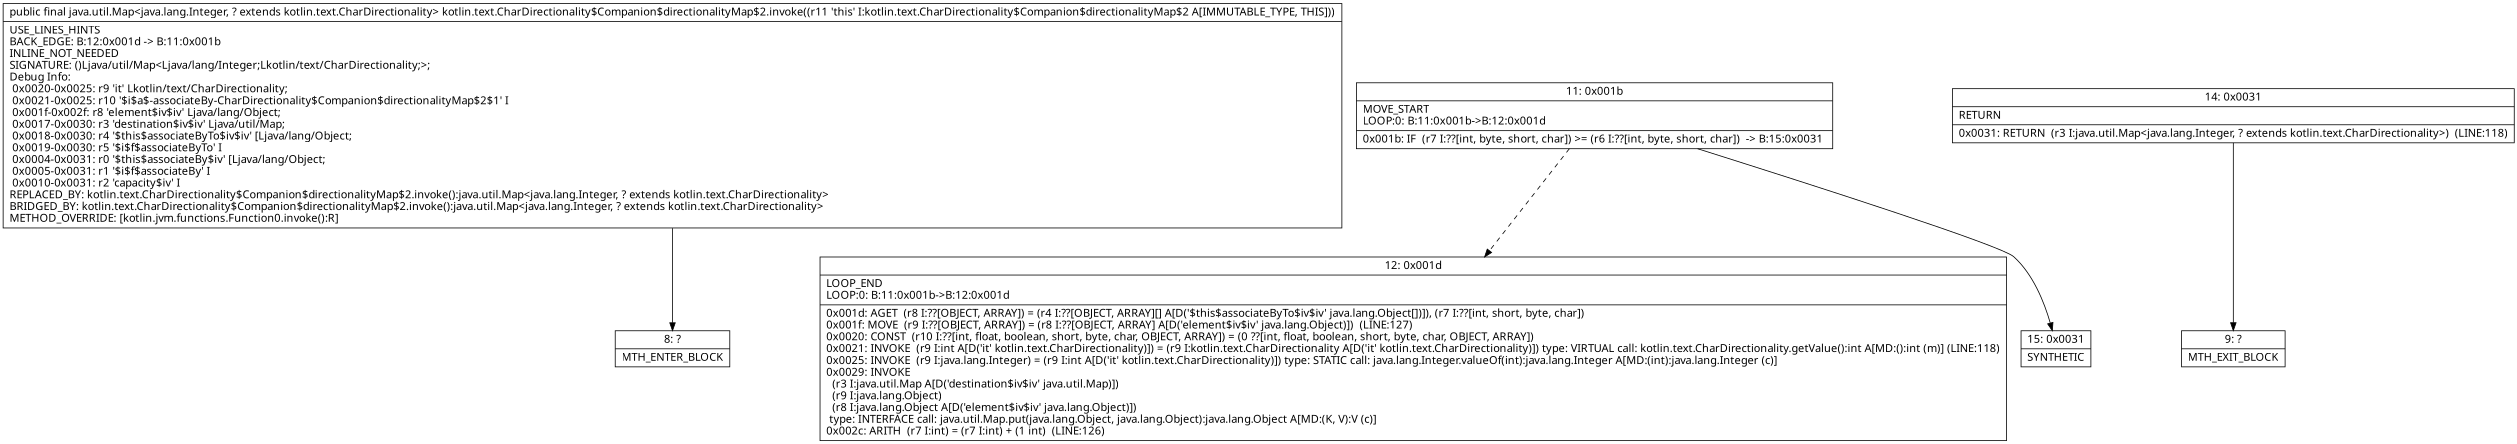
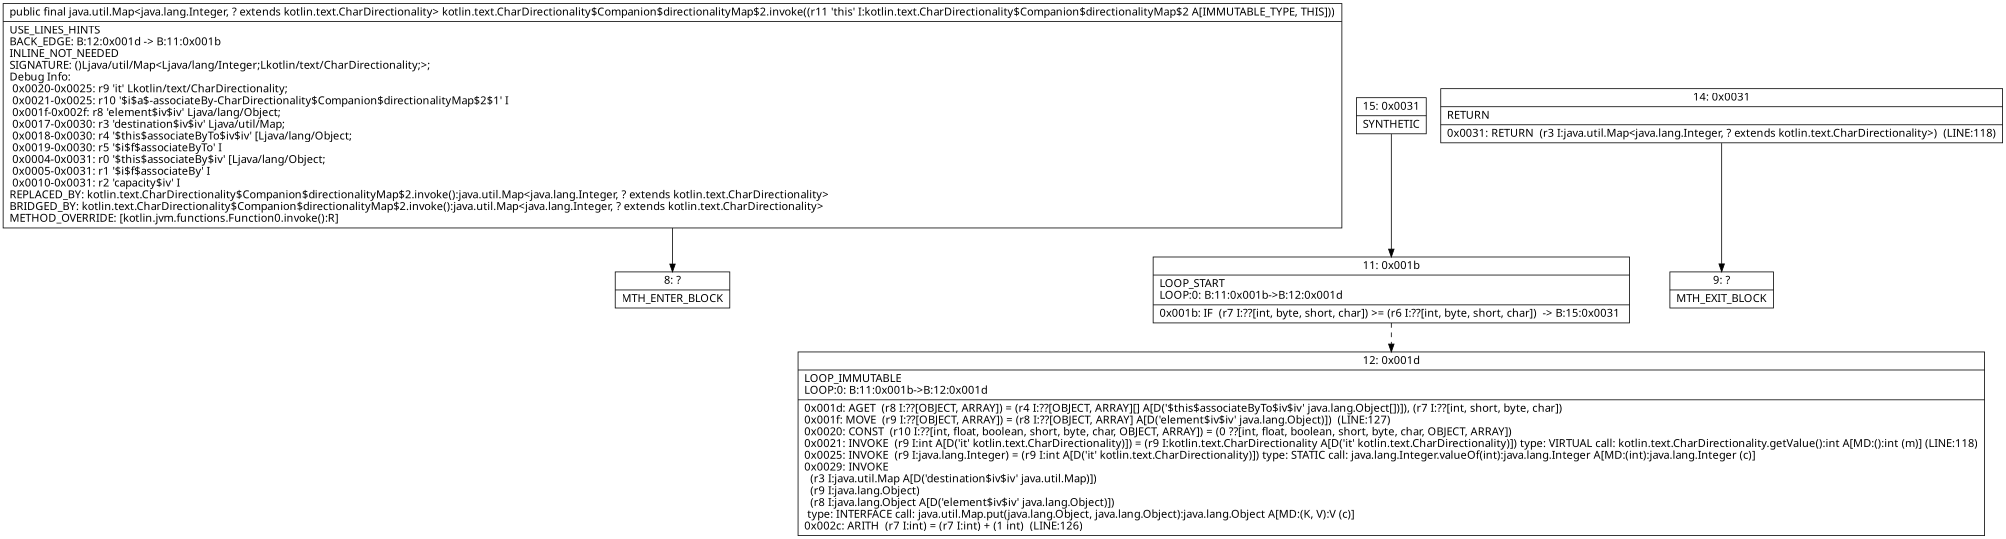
  digraph {
    fontname="Noto Sans"
    node [fontname="Noto Sans" shape=record]
    edge [fontname="Noto Sans"]
    n1 [label="{8\:\ ?|MTH_ENTER_BLOCK\l}"]
-   n2 [label="{11\:\ 0x001b|MOVE_START\lLOOP:0: B:11:0x001b\-\>B:12:0x001d\l|0x001b: IF  (r7 I:??[int, byte, short, char]) \>= (r6 I:??[int, byte, short, char])  \-\> B:15:0x0031 \l}"]
-   n3 [label="{12\:\ 0x001d|LOOP_END\lLOOP:0: B:11:0x001b\-\>B:12:0x001d\l|0x001d: AGET  (r8 I:??[OBJECT, ARRAY]) = (r4 I:??[OBJECT, ARRAY][] A[D('$this$associateByTo$iv$iv' java.lang.Object[])]), (r7 I:??[int, short, byte, char]) \l0x001f: MOVE  (r9 I:??[OBJECT, ARRAY]) = (r8 I:??[OBJECT, ARRAY] A[D('element$iv$iv' java.lang.Object)])  (LINE:127)\l0x0020: CONST  (r10 I:??[int, float, boolean, short, byte, char, OBJECT, ARRAY]) = (0 ??[int, float, boolean, short, byte, char, OBJECT, ARRAY]) \l0x0021: INVOKE  (r9 I:int A[D('it' kotlin.text.CharDirectionality)]) = (r9 I:kotlin.text.CharDirectionality A[D('it' kotlin.text.CharDirectionality)]) type: VIRTUAL call: kotlin.text.CharDirectionality.getValue():int A[MD:():int (m)] (LINE:118)\l0x0025: INVOKE  (r9 I:java.lang.Integer) = (r9 I:int A[D('it' kotlin.text.CharDirectionality)]) type: STATIC call: java.lang.Integer.valueOf(int):java.lang.Integer A[MD:(int):java.lang.Integer (c)]\l0x0029: INVOKE  \l  (r3 I:java.util.Map A[D('destination$iv$iv' java.util.Map)])\l  (r9 I:java.lang.Object)\l  (r8 I:java.lang.Object A[D('element$iv$iv' java.lang.Object)])\l type: INTERFACE call: java.util.Map.put(java.lang.Object, java.lang.Object):java.lang.Object A[MD:(K, V):V (c)]\l0x002c: ARITH  (r7 I:int) = (r7 I:int) + (1 int)  (LINE:126)\l}"]
+   n2 [label="{11\:\ 0x001b|LOOP_START\lLOOP:0: B:11:0x001b\-\>B:12:0x001d\l|0x001b: IF  (r7 I:??[int, byte, short, char]) \>= (r6 I:??[int, byte, short, char])  \-\> B:15:0x0031 \l}"]
+   n3 [label="{12\:\ 0x001d|LOOP_IMMUTABLE\lLOOP:0: B:11:0x001b\-\>B:12:0x001d\l|0x001d: AGET  (r8 I:??[OBJECT, ARRAY]) = (r4 I:??[OBJECT, ARRAY][] A[D('$this$associateByTo$iv$iv' java.lang.Object[])]), (r7 I:??[int, short, byte, char]) \l0x001f: MOVE  (r9 I:??[OBJECT, ARRAY]) = (r8 I:??[OBJECT, ARRAY] A[D('element$iv$iv' java.lang.Object)])  (LINE:127)\l0x0020: CONST  (r10 I:??[int, float, boolean, short, byte, char, OBJECT, ARRAY]) = (0 ??[int, float, boolean, short, byte, char, OBJECT, ARRAY]) \l0x0021: INVOKE  (r9 I:int A[D('it' kotlin.text.CharDirectionality)]) = (r9 I:kotlin.text.CharDirectionality A[D('it' kotlin.text.CharDirectionality)]) type: VIRTUAL call: kotlin.text.CharDirectionality.getValue():int A[MD:():int (m)] (LINE:118)\l0x0025: INVOKE  (r9 I:java.lang.Integer) = (r9 I:int A[D('it' kotlin.text.CharDirectionality)]) type: STATIC call: java.lang.Integer.valueOf(int):java.lang.Integer A[MD:(int):java.lang.Integer (c)]\l0x0029: INVOKE  \l  (r3 I:java.util.Map A[D('destination$iv$iv' java.util.Map)])\l  (r9 I:java.lang.Object)\l  (r8 I:java.lang.Object A[D('element$iv$iv' java.lang.Object)])\l type: INTERFACE call: java.util.Map.put(java.lang.Object, java.lang.Object):java.lang.Object A[MD:(K, V):V (c)]\l0x002c: ARITH  (r7 I:int) = (r7 I:int) + (1 int)  (LINE:126)\l}"]
    n4 [label="{15\:\ 0x0031|SYNTHETIC\l}"]
    n5 [label="{14\:\ 0x0031|RETURN\l|0x0031: RETURN  (r3 I:java.util.Map\<java.lang.Integer, ? extends kotlin.text.CharDirectionality\>)  (LINE:118)\l}"]
    n6 [label="{9\:\ ?|MTH_EXIT_BLOCK\l}"]
    n7 [label="{public final java.util.Map\<java.lang.Integer, ? extends kotlin.text.CharDirectionality\> kotlin.text.CharDirectionality$Companion$directionalityMap$2.invoke((r11 'this' I:kotlin.text.CharDirectionality$Companion$directionalityMap$2 A[IMMUTABLE_TYPE, THIS]))  | USE_LINES_HINTS\lBACK_EDGE: B:12:0x001d \-\> B:11:0x001b\lINLINE_NOT_NEEDED\lSIGNATURE: ()Ljava\/util\/Map\<Ljava\/lang\/Integer;Lkotlin\/text\/CharDirectionality;\>;\lDebug Info:\l  0x0020\-0x0025: r9 'it' Lkotlin\/text\/CharDirectionality;\l  0x0021\-0x0025: r10 '$i$a$\-associateBy\-CharDirectionality$Companion$directionalityMap$2$1' I\l  0x001f\-0x002f: r8 'element$iv$iv' Ljava\/lang\/Object;\l  0x0017\-0x0030: r3 'destination$iv$iv' Ljava\/util\/Map;\l  0x0018\-0x0030: r4 '$this$associateByTo$iv$iv' [Ljava\/lang\/Object;\l  0x0019\-0x0030: r5 '$i$f$associateByTo' I\l  0x0004\-0x0031: r0 '$this$associateBy$iv' [Ljava\/lang\/Object;\l  0x0005\-0x0031: r1 '$i$f$associateBy' I\l  0x0010\-0x0031: r2 'capacity$iv' I\lREPLACED_BY: kotlin.text.CharDirectionality$Companion$directionalityMap$2.invoke():java.util.Map\<java.lang.Integer, ? extends kotlin.text.CharDirectionality\>\lBRIDGED_BY: kotlin.text.CharDirectionality$Companion$directionalityMap$2.invoke():java.util.Map\<java.lang.Integer, ? extends kotlin.text.CharDirectionality\>\lMETHOD_OVERRIDE: [kotlin.jvm.functions.Function0.invoke():R]\l}"]
    n2 -> n3 [style=dashed]
-   n2 -> n4
+   n4 -> n2
    n5 -> n6
    n7 -> n1
  }
